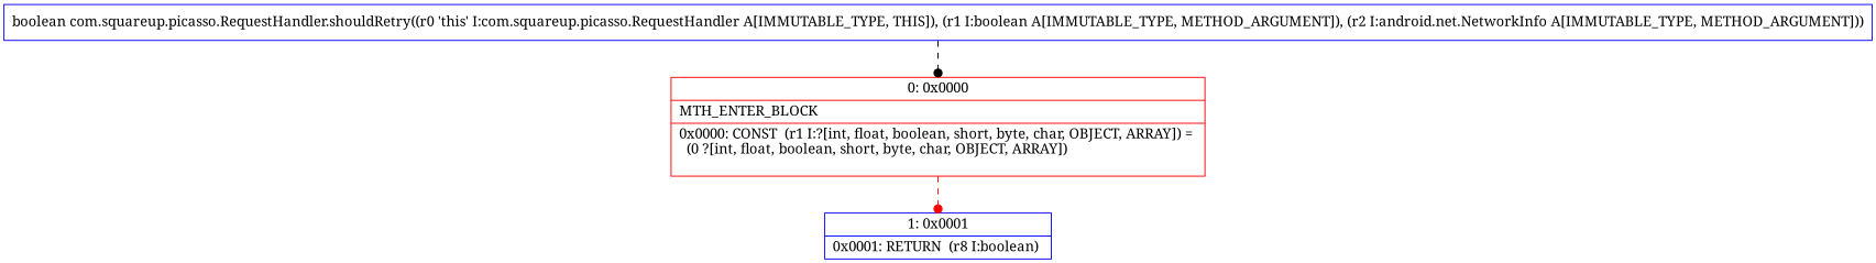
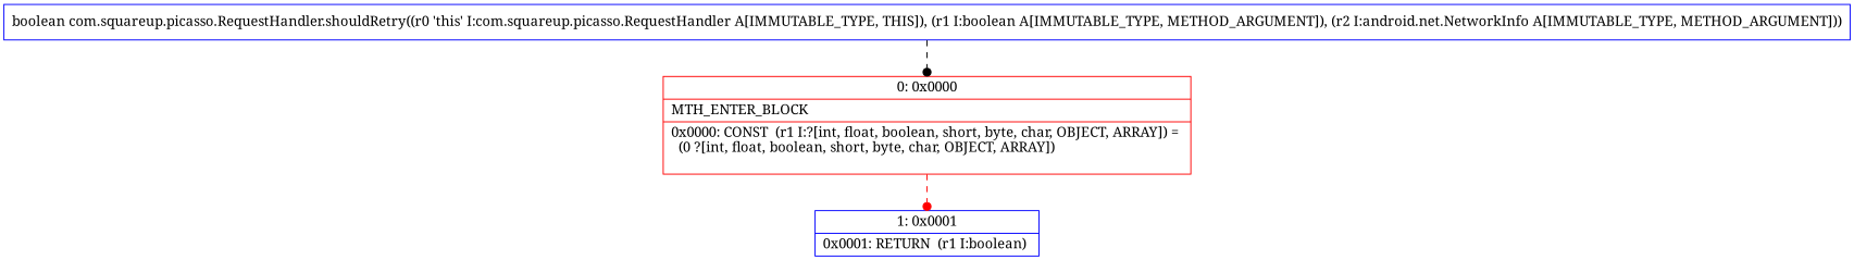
  digraph {
    fontname="Noto Serif"
    node [shape=record color=blue fontname="Noto Serif"]
    edge [style=dashed arrowhead=dot fontname="Noto Serif"]
    n1 [label="{0\:\ 0x0000|MTH_ENTER_BLOCK\l|0x0000: CONST  (r1 I:?[int, float, boolean, short, byte, char, OBJECT, ARRAY]) = \l  (0 ?[int, float, boolean, short, byte, char, OBJECT, ARRAY])\l \l}" color=red]
-   n2 [label="{1\:\ 0x0001|0x0001: RETURN  (r8 I:boolean) \l}"]
+   n2 [label="{1\:\ 0x0001|0x0001: RETURN  (r1 I:boolean) \l}"]
    n3 [label="{boolean com.squareup.picasso.RequestHandler.shouldRetry((r0 'this' I:com.squareup.picasso.RequestHandler A[IMMUTABLE_TYPE, THIS]), (r1 I:boolean A[IMMUTABLE_TYPE, METHOD_ARGUMENT]), (r2 I:android.net.NetworkInfo A[IMMUTABLE_TYPE, METHOD_ARGUMENT])) }"]
    n1 -> n2 [color=red]
    n3 -> n1 [color=black]
  }
